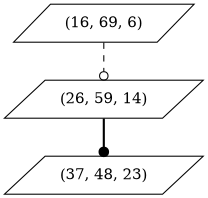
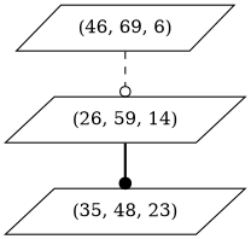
  digraph {
    node [shape=parallelogram]
-   "(16, 69, 6)"
+   "(16, 69, 6)" [label="(46, 69, 6)"]
    "(26, 59, 14)"
-   "(37, 48, 23)"
+   "(37, 48, 23)" [label="(35, 48, 23)"]
    "(16, 69, 6)" -> "(26, 59, 14)" [arrowhead=odot style=dashed]
    "(26, 59, 14)" -> "(37, 48, 23)" [arrowhead=dot style=bold]
  }
